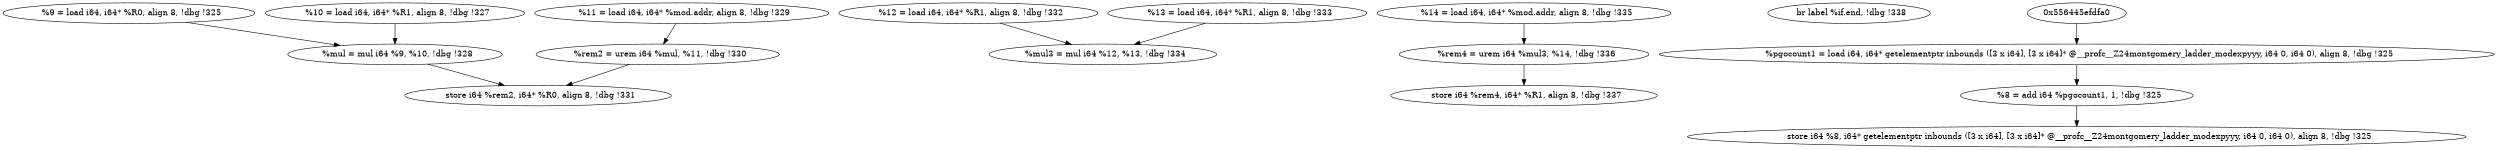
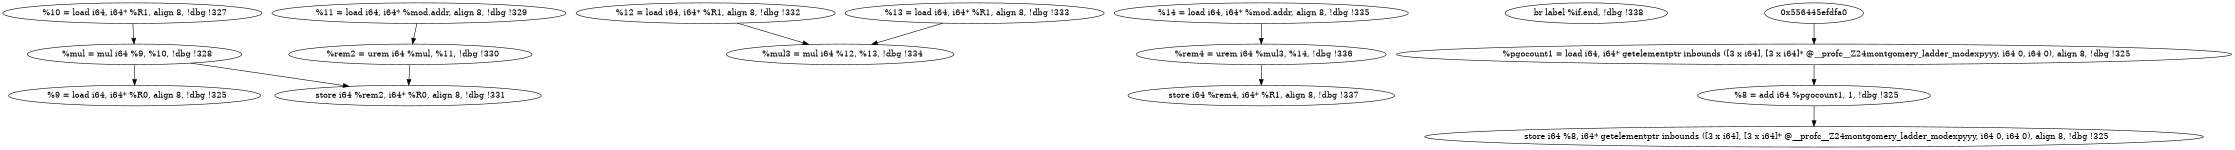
  digraph {
    n1 [label="  %rem2 = urem i64 %mul, %11, !dbg !330"]
    n2 [label="  store i64 %rem2, i64* %R0, align 8, !dbg !331"]
    n3 [label="  %12 = load i64, i64* %R1, align 8, !dbg !332"]
    n4 [label="  %mul3 = mul i64 %12, %13, !dbg !334"]
    n5 [label="  %13 = load i64, i64* %R1, align 8, !dbg !333"]
    n6 [label="  %rem4 = urem i64 %mul3, %14, !dbg !336"]
    n7 [label="  store i64 %rem4, i64* %R1, align 8, !dbg !337"]
    n8 [label="  %14 = load i64, i64* %mod.addr, align 8, !dbg !335"]
    n9 [label="  br label %if.end, !dbg !338"]
    n10 [label="  %pgocount1 = load i64, i64* getelementptr inbounds ([3 x i64], [3 x i64]* @__profc__Z24montgomery_ladder_modexpyyy, i64 0, i64 0), align 8, !dbg !325"]
    n11 [label="  %8 = add i64 %pgocount1, 1, !dbg !325"]
    n12 [label="  store i64 %8, i64* getelementptr inbounds ([3 x i64], [3 x i64]* @__profc__Z24montgomery_ladder_modexpyyy, i64 0, i64 0), align 8, !dbg !325"]
    n13 [label="  %9 = load i64, i64* %R0, align 8, !dbg !325"]
    n14 [label="  %mul = mul i64 %9, %10, !dbg !328"]
    n15 [label="  %10 = load i64, i64* %R1, align 8, !dbg !327"]
    n16 [label="  %11 = load i64, i64* %mod.addr, align 8, !dbg !329"]
    "0x556445efdfa0"
    n1 -> n2
    n3 -> n4
    n5 -> n4
    n6 -> n7
    n8 -> n6
    n10 -> n11
    n11 -> n12
-   n13 -> n14
+   n14 -> n13
    n14 -> n2
    n15 -> n14
    n16 -> n1
    "0x556445efdfa0" -> n10
  }
